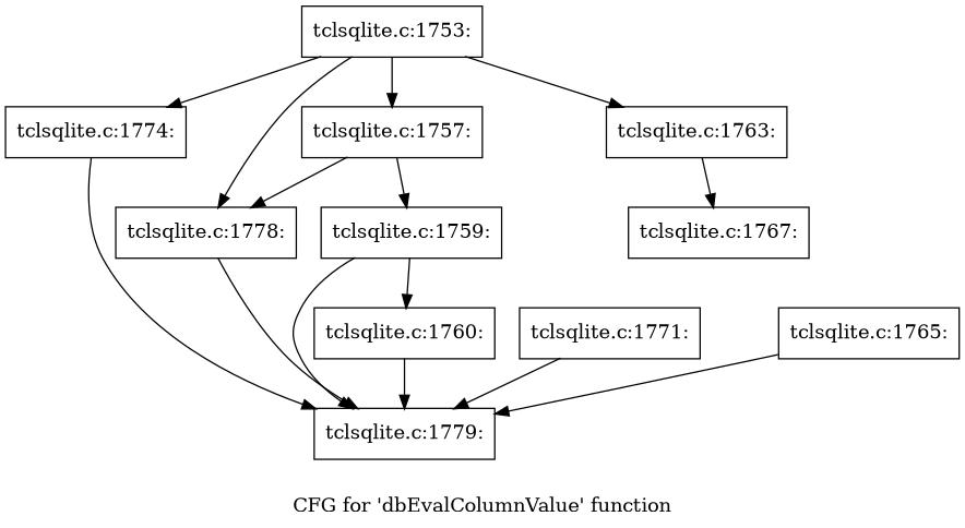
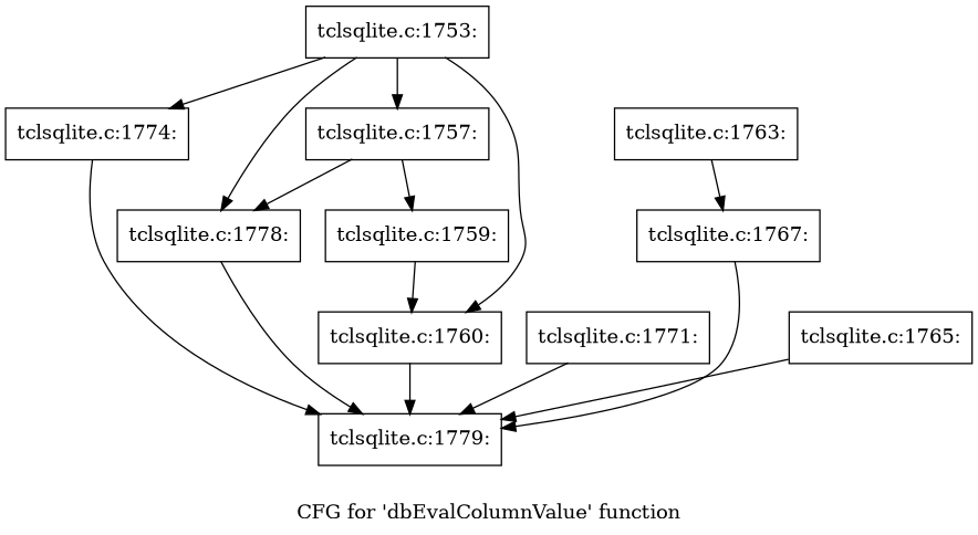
  digraph {
    label="CFG for 'dbEvalColumnValue' function"
    node [shape=record]
    n1 [label="{tclsqlite.c:1753:}"]
    n2 [label="{tclsqlite.c:1778:}"]
    n3 [label="{tclsqlite.c:1757:}"]
    n4 [label="{tclsqlite.c:1763:}"]
    n5 [label="{tclsqlite.c:1774:}"]
    n6 [label="{tclsqlite.c:1779:}"]
    n7 [label="{tclsqlite.c:1759:}"]
    n8 [label="{tclsqlite.c:1767:}"]
    n9 [label="{tclsqlite.c:1771:}"]
    n10 [label="{tclsqlite.c:1760:}"]
    n11 [label="{tclsqlite.c:1765:}"]
    n1 -> n2
    n1 -> n3
-   n1 -> n4
+   n1 -> n10
    n1 -> n5
    n2 -> n6
    n3 -> n2
    n3 -> n7
    n4 -> n8
    n5 -> n6
    n7 -> n10
-   n7 -> n6
+   n8 -> n6
    n9 -> n6
    n10 -> n6
    n11 -> n6
  }
